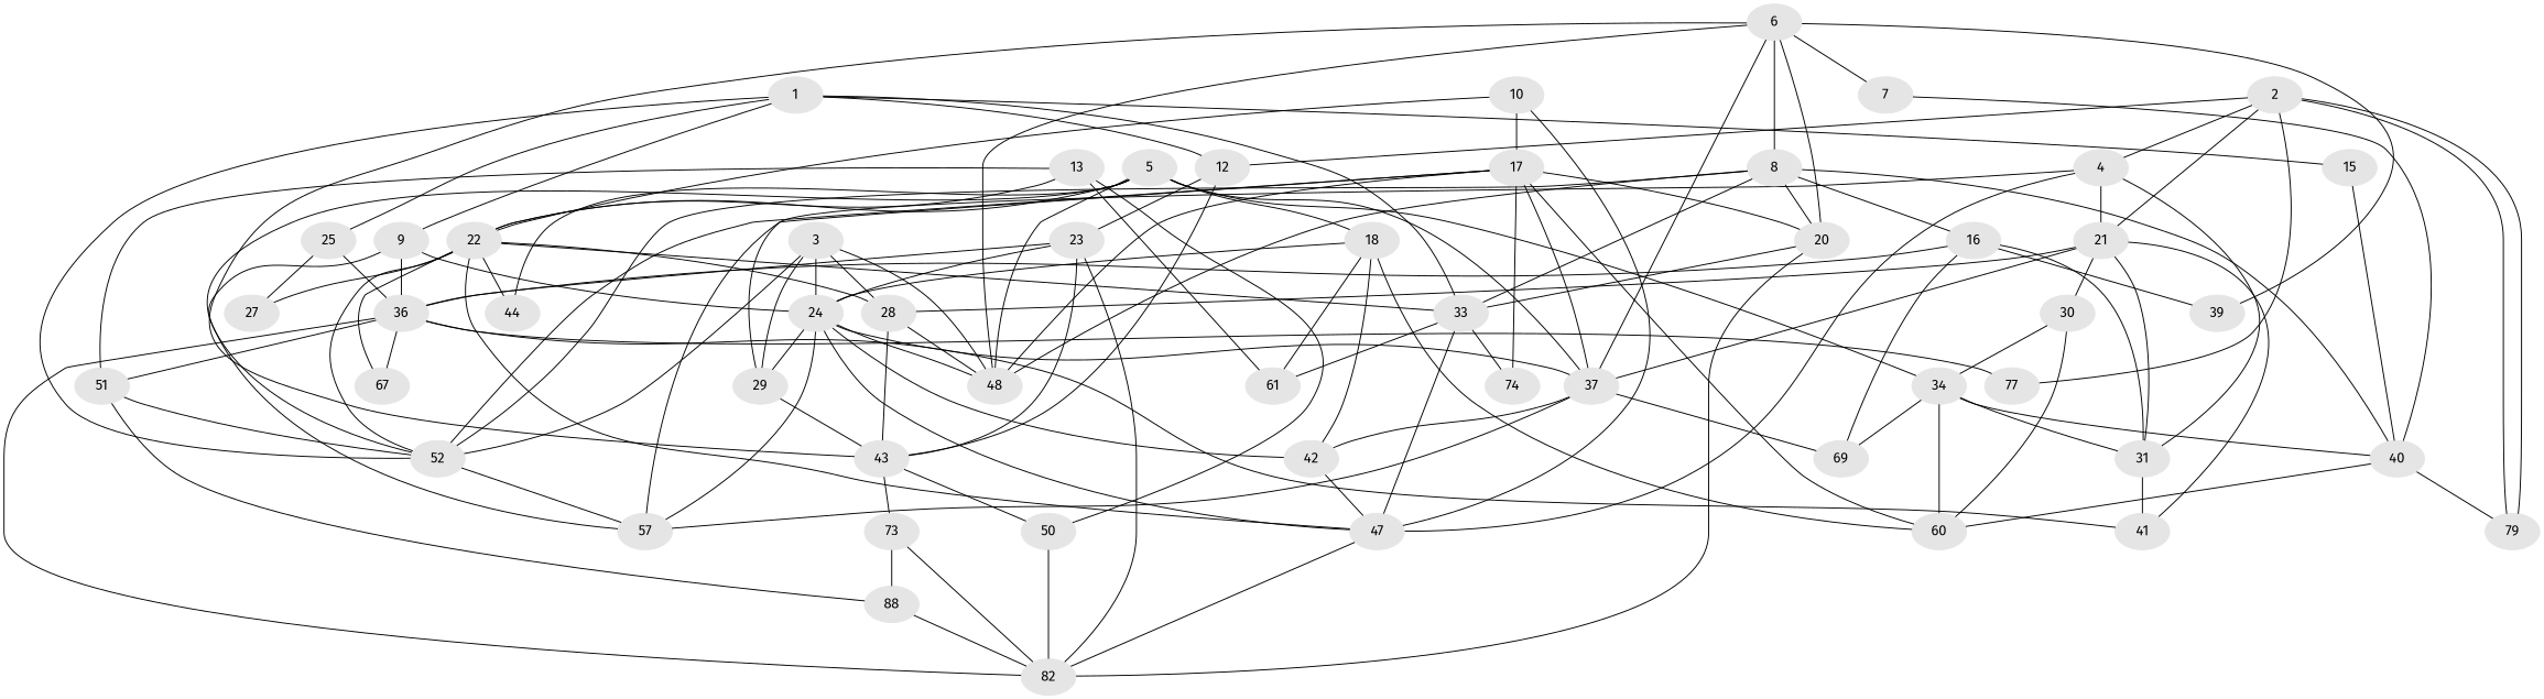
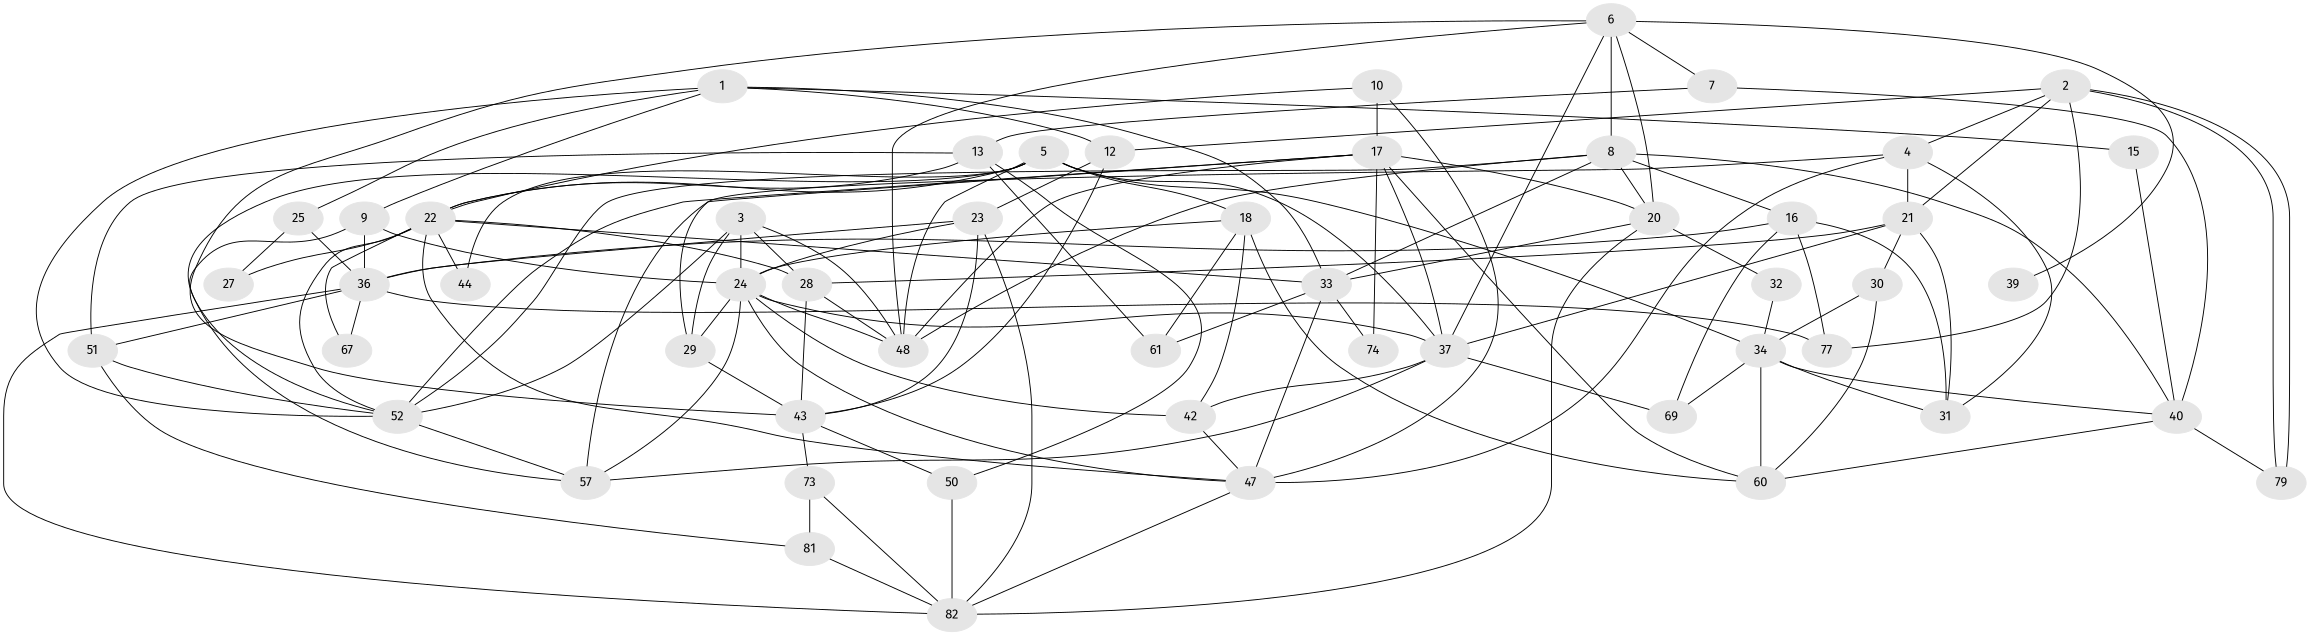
  graph {
    fontname="Fira Sans"
    node [color=gray90 fontname="Fira Sans" style=filled]
    edge [fontname="Fira Sans"]
    1 [super="+56"]
    9
    12
    15
    25
    33 [super="+45"]
    52 [super="+72"]
    24 [super="+46"]
    57 [super="+66"]
    36 [super="+80"]
    43 [super="+63"]
    23 [super="+65"]
    40 [super="+54"]
    27
    47 [super="+64"]
    61
    74
    2 [super="+71"]
    4 [super="+70"]
    21 [super="+59"]
    77
    79
    31
    28
    37 [super="+75"]
    30
-   41
    3 [super="+78"]
    29
    48 [super="+58"]
    42
    82 [super="+83"]
    5 [super="+49"]
    18 [super="+53"]
    22 [super="+55"]
    34 [super="+62"]
    44 [super="+68"]
    60
    67
    69
    6 [super="+11"]
    7
    8 [super="+19"]
    20 [super="+76"]
    39
    13 [super="+38"]
    16 [super="+26"]
+   32
    50
    73
    51
    10 [super="+14"]
    17 [super="+35"]
-   81 [label=88]
+   81
    1 -- 9
    1 -- 12
    1 -- 15
    1 -- 25
    1 -- 33
    1 -- 52
    9 -- 24
    9 -- 57
    9 -- 36
    12 -- 43
    12 -- 23
    15 -- 40
    25 -- 36
    25 -- 27
    33 -- 47 [weight=2]
    33 -- 61
    33 -- 74
    52 -- 57
    24 -- 57
    24 -- 47
    24 -- 37
    24 -- 29
    24 -- 48
    24 -- 42
    36 -- 77
-   36 -- 41
    36 -- 82
    36 -- 67
    36 -- 51
    43 -- 50
    43 -- 73
    23 -- 24
    23 -- 36
    23 -- 43
    23 -- 82
    40 -- 79
    40 -- 60
    47 -- 82
    2 -- 12
    2 -- 4
    2 -- 21
    2 -- 77
    2 -- 79
    2 -- 79
    4 -- 57
    4 -- 47
    4 -- 21
    4 -- 31
    21 -- 31
    21 -- 28
    21 -- 37
    21 -- 30
-   21 -- 41
-   31 -- 41
    28 -- 43
    28 -- 48
    37 -- 57
    37 -- 42
    37 -- 69
    30 -- 34
    30 -- 60
    3 -- 52
    3 -- 24
    3 -- 28
    3 -- 29
    3 -- 48
    29 -- 43
    42 -- 47
    5 -- 52
    5 -- 37
    5 -- 48
    5 -- 18
    5 -- 22
    5 -- 34
    5 -- 44
    18 -- 24
    18 -- 61
    18 -- 42
    18 -- 60
    22 -- 33
    22 -- 52
    22 -- 27
    22 -- 47
    22 -- 28
    22 -- 44
    22 -- 67
    34 -- 40
    34 -- 31
    34 -- 60
    34 -- 69
    6 -- 43
    6 -- 37
    6 -- 48
    6 -- 7
    6 -- 8
    6 -- 20
    6 -- 39
    7 -- 40
+   7 -- 13
    8 -- 33
    8 -- 52
    8 -- 40
    8 -- 48
    8 -- 20
    8 -- 16
    20 -- 33 [weight=2]
    20 -- 82
+   20 -- 32
    13 -- 61
    13 -- 22
    13 -- 50
    13 -- 51
    16 -- 36
    16 -- 31
    16 -- 69
-   16 -- 39
+   16 -- 77
+   32 -- 34
    50 -- 82
    73 -- 82
    73 -- 81
    51 -- 52
    51 -- 81
    10 -- 47
    10 -- 22
    10 -- 17
    17 -- 52
    17 -- 74
    17 -- 37
    17 -- 29
    17 -- 48
    17 -- 60
    17 -- 20
    81 -- 82
  }
